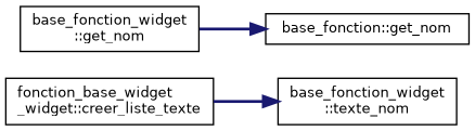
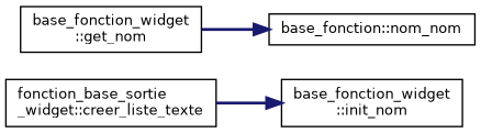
  digraph {
    rankdir=LR
    node [color=black fillcolor=white fontname=Helvetica fontsize=10 shape=record style=filled]
    edge [color=midnightblue fontname=Helvetica fontsize=10 labelfontname=Helvetica labelfontsize=10 style=bold]
-   n1 [height=0.2 label="fonction_base_widget\l_widget::creer_liste_texte" width=0.4]
-   n2 [height=0.2 label="base_fonction_widget\l::texte_nom" width=0.4]
+   n1 [height=0.2 label="fonction_base_sortie\l_widget::creer_liste_texte" width=0.4]
+   n2 [height=0.2 label="base_fonction_widget\l::init_nom" width=0.4]
    n3 [height=0.2 label="base_fonction_widget\l::get_nom" width=0.4]
-   n4 [height=0.2 label="base_fonction::get_nom" width=0.4]
+   n4 [height=0.2 label="base_fonction::nom_nom" width=0.4]
    n1 -> n2
    n3 -> n4
  }
